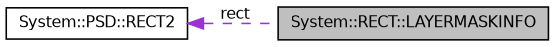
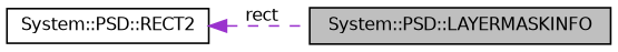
  digraph {
    rankdir=LR
    node [color=black fontname=Helvetica fontsize=10 shape=record style=filled]
-   n1 [fillcolor=grey75 fontcolor=black height=0.2 label="System::RECT::LAYERMASKINFO" width=0.4]
+   n1 [fillcolor=grey75 fontcolor=black height=0.2 label="System::PSD::LAYERMASKINFO" width=0.4]
    n2 [fillcolor=white height=0.2 label="System::PSD::RECT2" width=0.4]
    n2 -> n1 [color=darkorchid3 dir=back fontname=Helvetica fontsize=10 label=" rect" labelfontname=Helvetica labelfontsize=10 style=dashed]
  }
